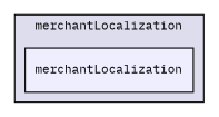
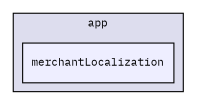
  digraph {
    compound=true
    fontname="IBM Plex Mono"
    n1 [fillcolor="#eeeeff" fontname="IBM Plex Mono" fontsize=10 label=merchantLocalization pencolor=black shape=box style=filled]
    subgraph cluster_1 {
      bgcolor="#ddddee"
      fontsize=10
-     label=merchantLocalization
+     label=app
      pencolor=black
      n1
    }
  }
